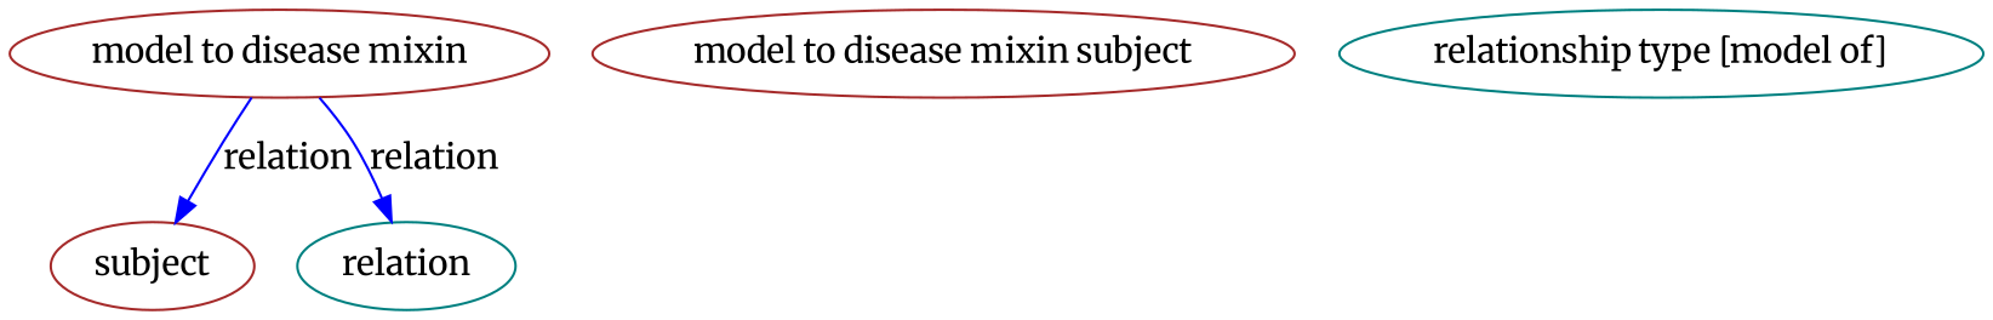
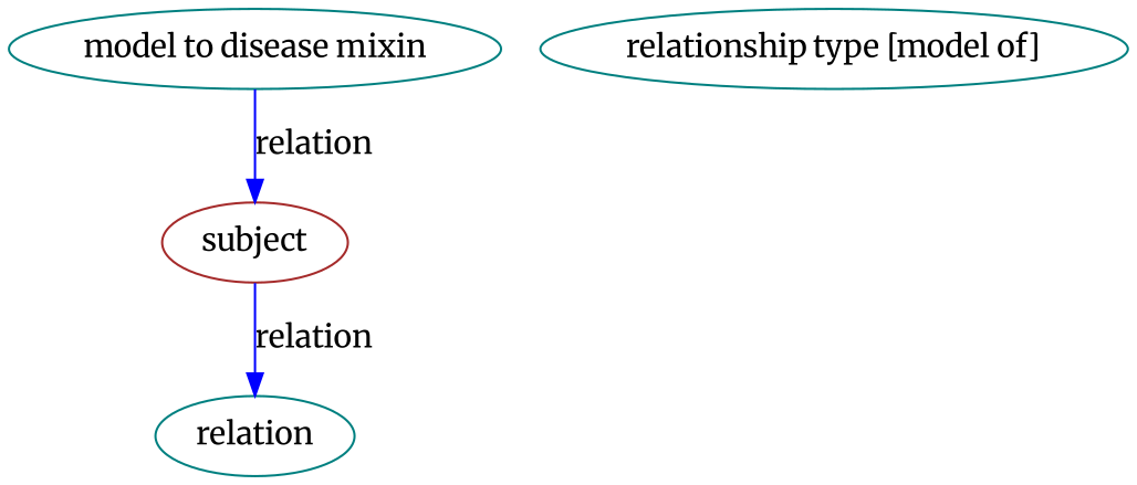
  digraph {
    fontname=Merriweather
    node [color=teal fontname=Merriweather]
    edge [color=blue fontname=Merriweather style=solid]
-   n1 [color=brown height=0.5 label="model to disease mixin" width=2.5527]
+   n1 [height=0.5 label="model to disease mixin" width=2.5527]
    subject [color=brown height=0.5 width=0.97656]
    relation [height=0.5 width=1.031]
-   "model to disease mixin subject" [color=brown height=0.5 width=0.75]
    n5 [height=0.5 label="relationship type [model of]" width=3.0299]
    n1 -> subject [label=relation]
-   n1 -> relation [label=relation]
+   subject -> relation [label=relation]
  }
